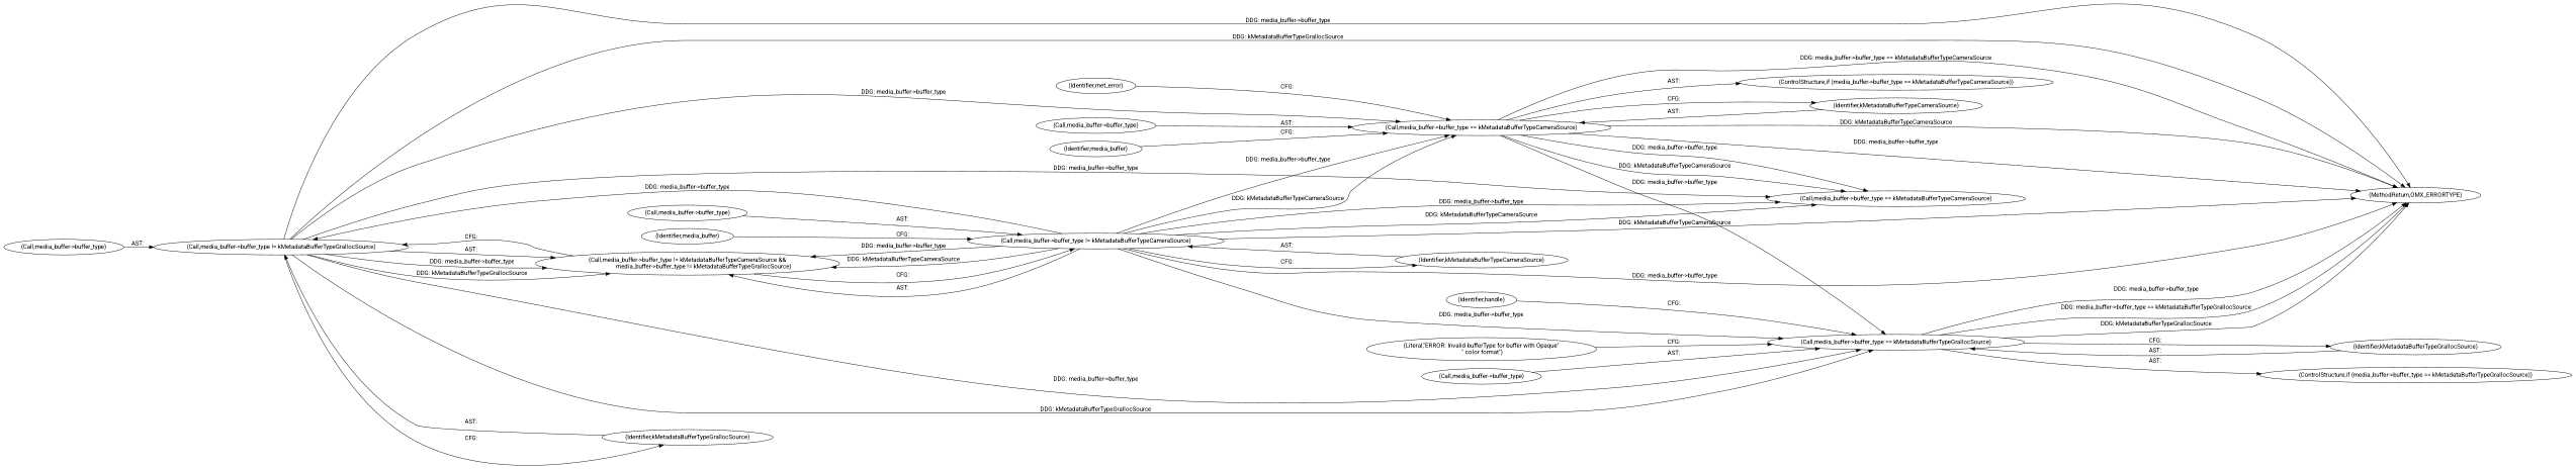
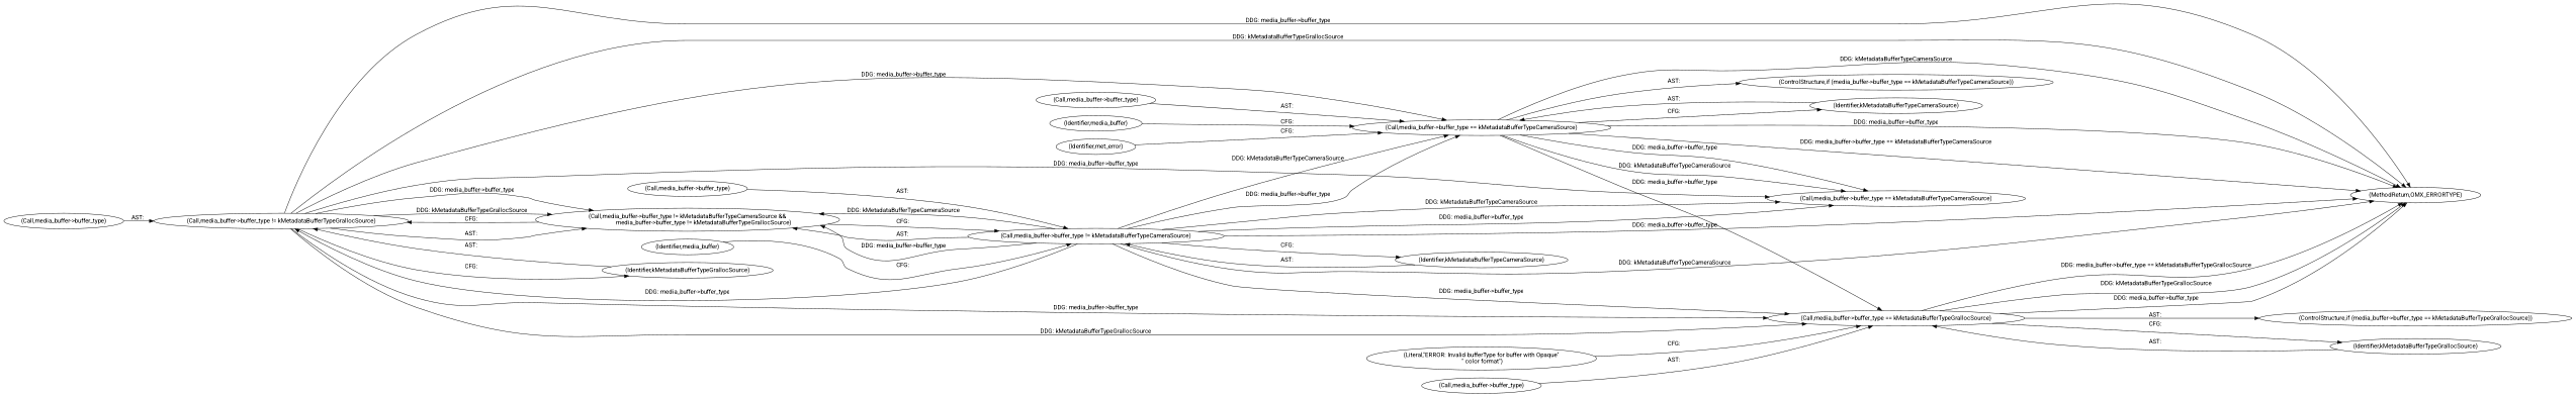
  digraph {
    rankdir=LR
    fontname=Roboto
    node [fontname=Roboto]
    edge [fontname=Roboto]
    n1 [label="(Call,media_buffer->buffer_type == kMetadataBufferTypeGrallocSource)"]
    n2 [label="(Identifier,kMetadataBufferTypeGrallocSource)"]
    n3 [label="(MethodReturn,OMX_ERRORTYPE)"]
    n4 [label="(ControlStructure,if (media_buffer->buffer_type == kMetadataBufferTypeGrallocSource))"]
    n5 [label="(Call,media_buffer->buffer_type != kMetadataBufferTypeGrallocSource)"]
    n6 [label="(Call,media_buffer->buffer_type == kMetadataBufferTypeCameraSource)"]
    n7 [label="(Identifier,kMetadataBufferTypeGrallocSource)"]
    n8 [label="(Call,media_buffer->buffer_type == kMetadataBufferTypeCameraSource)"]
    n9 [label="(Call,media_buffer->buffer_type != kMetadataBufferTypeCameraSource &&\n                    media_buffer->buffer_type != kMetadataBufferTypeGrallocSource)"]
    n10 [label="(Call,media_buffer->buffer_type != kMetadataBufferTypeCameraSource)"]
    n11 [label="(Identifier,kMetadataBufferTypeCameraSource)"]
    n12 [label="(ControlStructure,if (media_buffer->buffer_type == kMetadataBufferTypeCameraSource))"]
    n13 [label="(Identifier,kMetadataBufferTypeCameraSource)"]
    n14 [label="(Call,media_buffer->buffer_type)"]
    n15 [label="(Call,media_buffer->buffer_type)"]
    n16 [label="(Call,media_buffer->buffer_type)"]
-   n17 [label="(Identifier,handle)"]
    n18 [label="(Identifier,media_buffer)"]
    n19 [label="(Literal,\"ERROR: Invalid bufferType for buffer with Opaque\"\n \" color format\")"]
    n20 [label="(Identifier,met_error)"]
    n21 [label="(Call,media_buffer->buffer_type)"]
    n22 [label="(Identifier,media_buffer)"]
    n1 -> n2 [label="CFG: "]
    n1 -> n3 [label="DDG: media_buffer->buffer_type"]
    n1 -> n3 [label="DDG: media_buffer->buffer_type == kMetadataBufferTypeGrallocSource"]
    n1 -> n3 [label="DDG: kMetadataBufferTypeGrallocSource"]
    n1 -> n4 [label="AST: "]
    n2 -> n1 [label="AST: "]
    n5 -> n1 [label="DDG: media_buffer->buffer_type"]
    n5 -> n1 [label="DDG: kMetadataBufferTypeGrallocSource"]
    n5 -> n3 [label="DDG: media_buffer->buffer_type"]
    n5 -> n3 [label="DDG: kMetadataBufferTypeGrallocSource"]
    n5 -> n6 [label="DDG: media_buffer->buffer_type"]
    n5 -> n7 [label="CFG: "]
    n5 -> n8 [label="DDG: media_buffer->buffer_type"]
    n5 -> n9 [label="AST: "]
    n5 -> n9 [label="DDG: media_buffer->buffer_type"]
    n5 -> n9 [label="DDG: kMetadataBufferTypeGrallocSource"]
    n6 -> n1 [label="DDG: media_buffer->buffer_type"]
    n6 -> n3 [label="DDG: kMetadataBufferTypeCameraSource"]
    n6 -> n3 [label="DDG: media_buffer->buffer_type"]
    n6 -> n3 [label="DDG: media_buffer->buffer_type == kMetadataBufferTypeCameraSource"]
    n6 -> n8 [label="DDG: media_buffer->buffer_type"]
    n6 -> n8 [label="DDG: kMetadataBufferTypeCameraSource"]
    n6 -> n12 [label="AST: "]
    n6 -> n13 [label="CFG: "]
    n7 -> n5 [label="AST: "]
    n9 -> n5 [label="CFG: "]
    n9 -> n10 [label="CFG: "]
    n10 -> n1 [label="DDG: media_buffer->buffer_type"]
    n10 -> n3 [label="DDG: media_buffer->buffer_type"]
    n10 -> n3 [label="DDG: kMetadataBufferTypeCameraSource"]
    n10 -> n5 [label="DDG: media_buffer->buffer_type"]
    n10 -> n6 [label="DDG: media_buffer->buffer_type"]
    n10 -> n6 [label="DDG: kMetadataBufferTypeCameraSource"]
    n10 -> n8 [label="DDG: media_buffer->buffer_type"]
    n10 -> n8 [label="DDG: kMetadataBufferTypeCameraSource"]
    n10 -> n9 [label="AST: "]
    n10 -> n9 [label="DDG: media_buffer->buffer_type"]
    n10 -> n9 [label="DDG: kMetadataBufferTypeCameraSource"]
    n10 -> n11 [label="CFG: "]
    n11 -> n10 [label="AST: "]
    n13 -> n6 [label="AST: "]
    n14 -> n5 [label="AST: "]
    n15 -> n6 [label="AST: "]
    n16 -> n10 [label="AST: "]
-   n17 -> n1 [label="CFG: "]
    n18 -> n6 [label="CFG: "]
    n19 -> n1 [label="CFG: "]
    n20 -> n6 [label="CFG: "]
    n21 -> n1 [label="AST: "]
    n22 -> n10 [label="CFG: "]
  }
